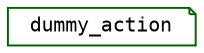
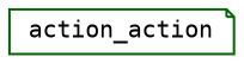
  digraph {
    rankdir=LR
    fontname="DejaVu Sans Mono"
-   n1 [color=darkgreen fillcolor=white fontname="DejaVu Sans Mono" fontsize=10 height=0.2 label=dummy_action shape=note style=filled width=0.4]
+   n1 [color=darkgreen fillcolor=white fontname="DejaVu Sans Mono" fontsize=10 height=0.2 label=action_action shape=note style=filled width=0.4]
  }
